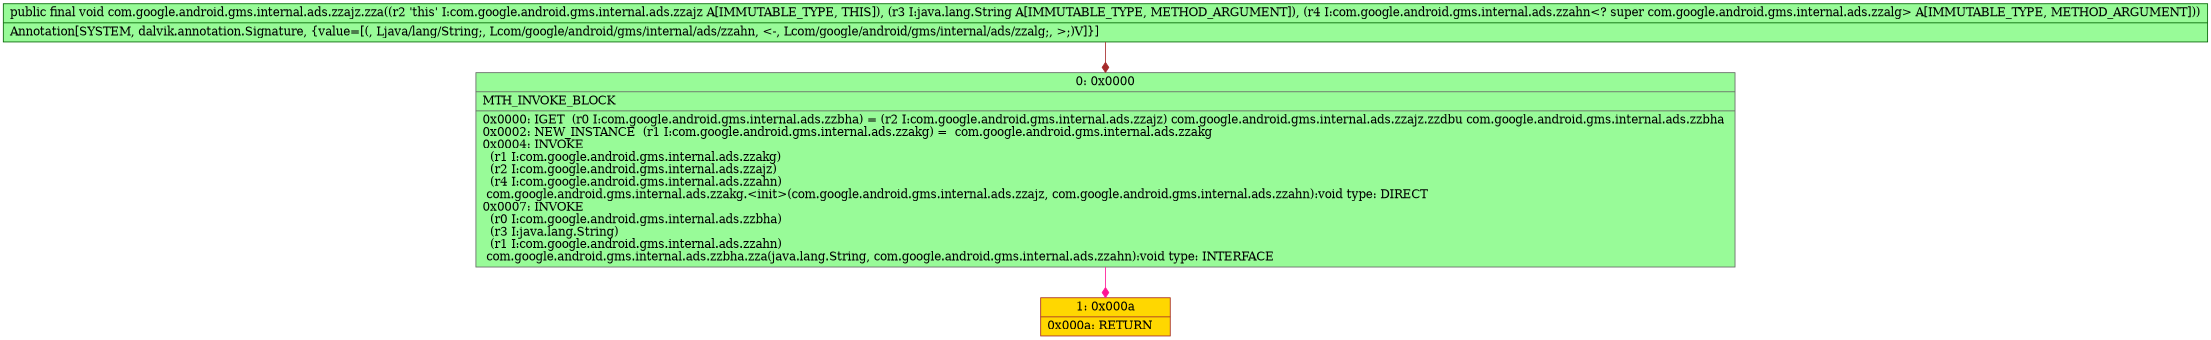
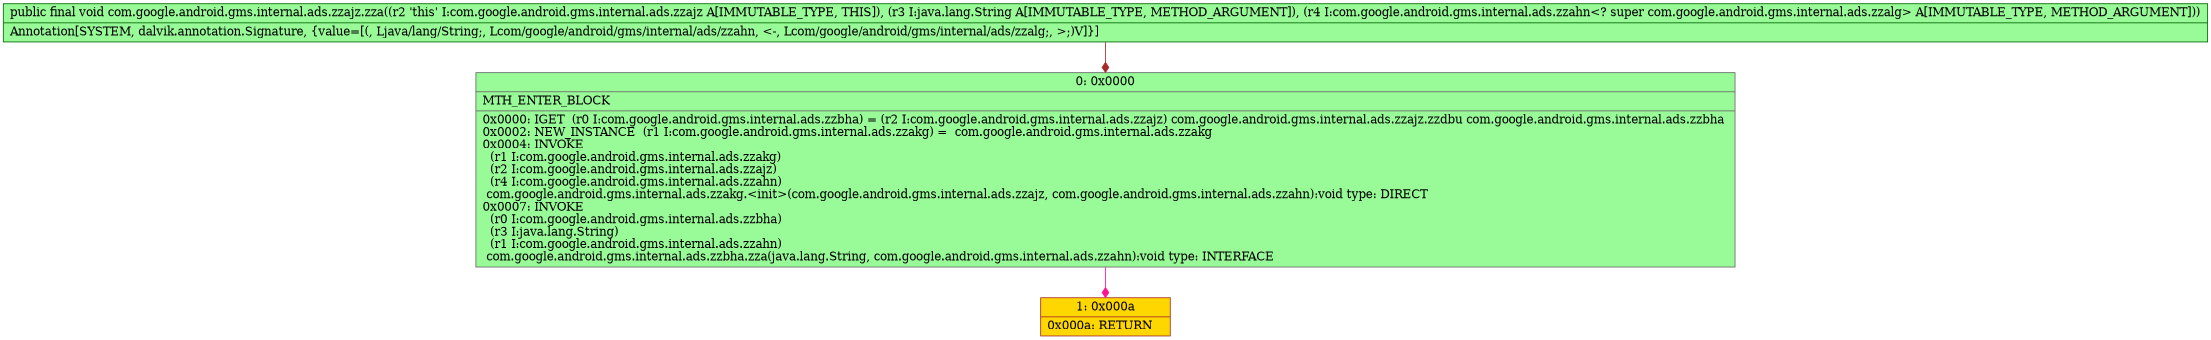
  digraph {
    node [shape=record style=filled fillcolor=palegreen]
    edge [arrowhead=diamond]
-   n1 [label="{0\:\ 0x0000|MTH_INVOKE_BLOCK\l|0x0000: IGET  (r0 I:com.google.android.gms.internal.ads.zzbha) = (r2 I:com.google.android.gms.internal.ads.zzajz) com.google.android.gms.internal.ads.zzajz.zzdbu com.google.android.gms.internal.ads.zzbha \l0x0002: NEW_INSTANCE  (r1 I:com.google.android.gms.internal.ads.zzakg) =  com.google.android.gms.internal.ads.zzakg \l0x0004: INVOKE  \l  (r1 I:com.google.android.gms.internal.ads.zzakg)\l  (r2 I:com.google.android.gms.internal.ads.zzajz)\l  (r4 I:com.google.android.gms.internal.ads.zzahn)\l com.google.android.gms.internal.ads.zzakg.\<init\>(com.google.android.gms.internal.ads.zzajz, com.google.android.gms.internal.ads.zzahn):void type: DIRECT \l0x0007: INVOKE  \l  (r0 I:com.google.android.gms.internal.ads.zzbha)\l  (r3 I:java.lang.String)\l  (r1 I:com.google.android.gms.internal.ads.zzahn)\l com.google.android.gms.internal.ads.zzbha.zza(java.lang.String, com.google.android.gms.internal.ads.zzahn):void type: INTERFACE \l}" color=gray40]
+   n1 [label="{0\:\ 0x0000|MTH_ENTER_BLOCK\l|0x0000: IGET  (r0 I:com.google.android.gms.internal.ads.zzbha) = (r2 I:com.google.android.gms.internal.ads.zzajz) com.google.android.gms.internal.ads.zzajz.zzdbu com.google.android.gms.internal.ads.zzbha \l0x0002: NEW_INSTANCE  (r1 I:com.google.android.gms.internal.ads.zzakg) =  com.google.android.gms.internal.ads.zzakg \l0x0004: INVOKE  \l  (r1 I:com.google.android.gms.internal.ads.zzakg)\l  (r2 I:com.google.android.gms.internal.ads.zzajz)\l  (r4 I:com.google.android.gms.internal.ads.zzahn)\l com.google.android.gms.internal.ads.zzakg.\<init\>(com.google.android.gms.internal.ads.zzajz, com.google.android.gms.internal.ads.zzahn):void type: DIRECT \l0x0007: INVOKE  \l  (r0 I:com.google.android.gms.internal.ads.zzbha)\l  (r3 I:java.lang.String)\l  (r1 I:com.google.android.gms.internal.ads.zzahn)\l com.google.android.gms.internal.ads.zzbha.zza(java.lang.String, com.google.android.gms.internal.ads.zzahn):void type: INTERFACE \l}" color=gray40]
    n2 [label="{1\:\ 0x000a|0x000a: RETURN   \l}" fillcolor=gold color=brown]
    n3 [label="{public final void com.google.android.gms.internal.ads.zzajz.zza((r2 'this' I:com.google.android.gms.internal.ads.zzajz A[IMMUTABLE_TYPE, THIS]), (r3 I:java.lang.String A[IMMUTABLE_TYPE, METHOD_ARGUMENT]), (r4 I:com.google.android.gms.internal.ads.zzahn\<? super com.google.android.gms.internal.ads.zzalg\> A[IMMUTABLE_TYPE, METHOD_ARGUMENT]))  | Annotation[SYSTEM, dalvik.annotation.Signature, \{value=[(, Ljava\/lang\/String;, Lcom\/google\/android\/gms\/internal\/ads\/zzahn, \<\-, Lcom\/google\/android\/gms\/internal\/ads\/zzalg;, \>;)V]\}]\l}" color=darkgreen]
    n1 -> n2 [color=deeppink]
    n3 -> n1 [color=brown]
  }
